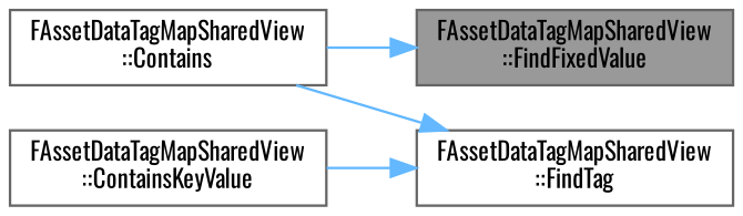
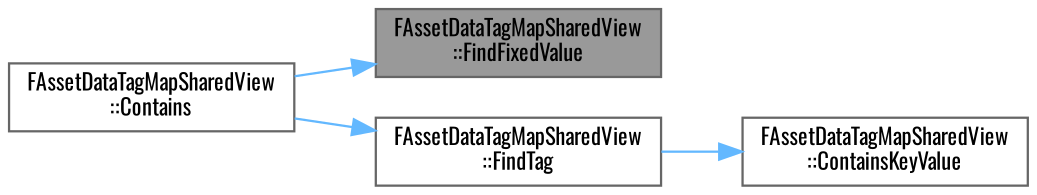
  digraph {
    fontname=Oswald
    rankdir=RL
    node [color=grey40 fillcolor=white fontname=Oswald fontsize=10 shape=box style=filled]
    edge [color=steelblue1 dir=back fontname=Oswald fontsize=10 labelfontname=Helvetica labelfontsize=10 style=solid]
    n1 [color=gray40 fillcolor=grey60 fontcolor=black height=0.2 label="FAssetDataTagMapSharedView\l::FindFixedValue" width=0.4]
    n2 [height=0.2 label="FAssetDataTagMapSharedView\l::Contains" width=0.4]
    n3 [height=0.2 label="FAssetDataTagMapSharedView\l::FindTag" width=0.4]
    n4 [height=0.2 label="FAssetDataTagMapSharedView\l::ContainsKeyValue" width=0.4]
    n1 -> n2
    n3 -> n2
-   n3 -> n4
+   n4 -> n3
  }
